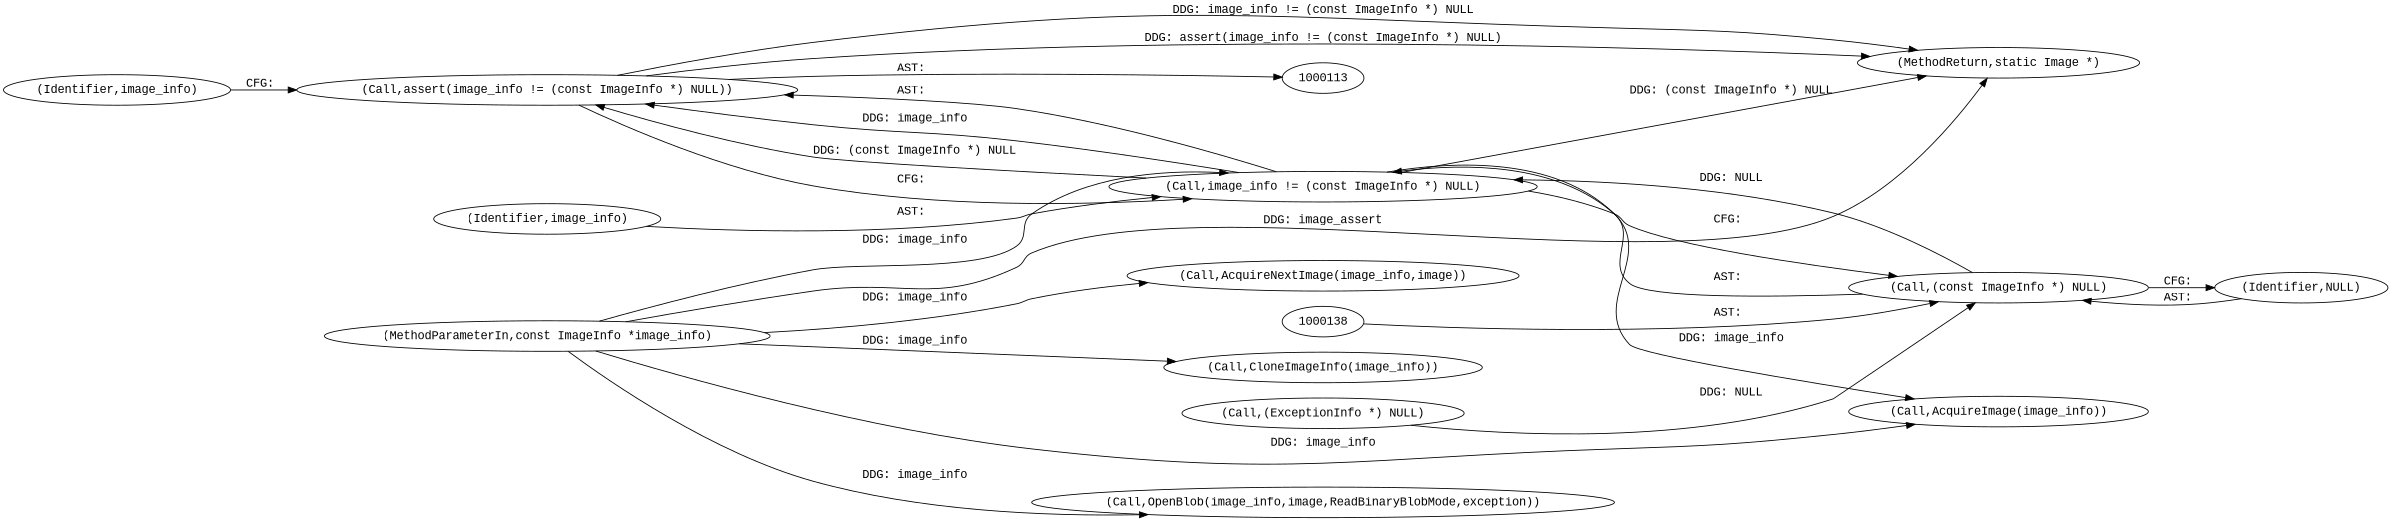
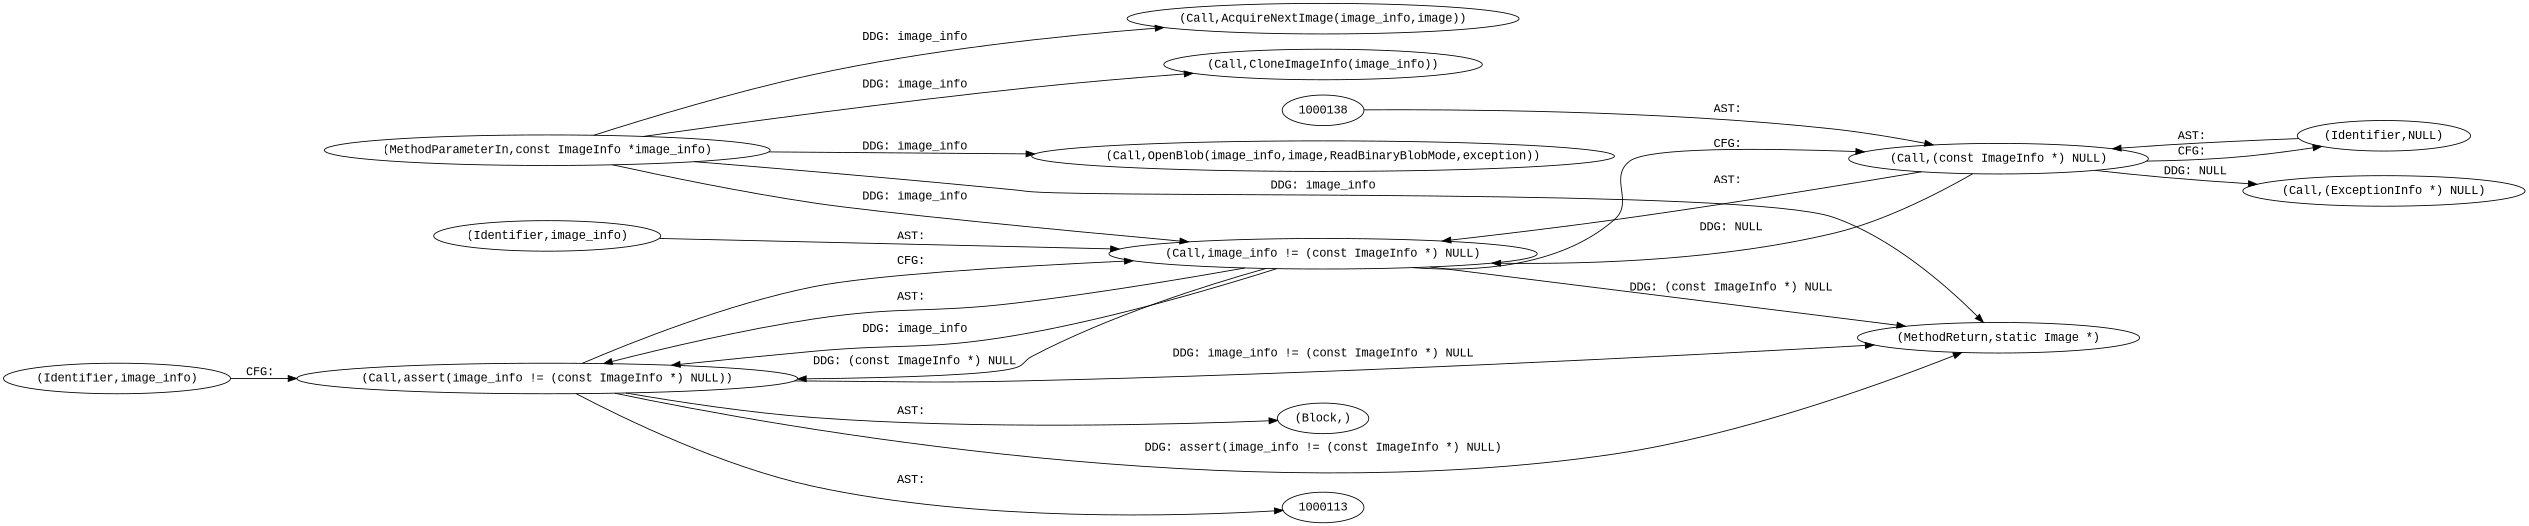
  digraph {
    fontname="Liberation Mono"
    rankdir=LR
    node [fontname="Liberation Mono"]
    edge [fontname="Liberation Mono"]
    n1 [label="(Call,assert(image_info != (const ImageInfo *) NULL))"]
    n2 [label="(Call,image_info != (const ImageInfo *) NULL)"]
+   n3 [label="(Block,)"]
    n4 [label="(MethodReturn,static Image *)"]
    1000113
    n6 [label="(Call,(const ImageInfo *) NULL)"]
-   n7 [label="(Call,AcquireImage(image_info))"]
    n8 [label="(Identifier,NULL)"]
    n9 [label="(Call,(ExceptionInfo *) NULL)"]
    n10 [label="(MethodParameterIn,const ImageInfo *image_info)"]
    n11 [label="(Call,CloneImageInfo(image_info))"]
    n12 [label="(Call,OpenBlob(image_info,image,ReadBinaryBlobMode,exception))"]
    n13 [label="(Call,AcquireNextImage(image_info,image))"]
    n14 [label="(Identifier,image_info)"]
    n15 [label="(Identifier,image_info)"]
    1000138
    n1 -> n2 [label="CFG: "]
+   n1 -> n3 [label="AST: "]
    n1 -> n4 [label="DDG: assert(image_info != (const ImageInfo *) NULL)"]
    n1 -> n4 [label="DDG: image_info != (const ImageInfo *) NULL"]
    n1 -> 1000113 [label="AST: "]
    n2 -> n1 [label="AST: "]
    n2 -> n1 [label="DDG: image_info"]
    n2 -> n1 [label="DDG: (const ImageInfo *) NULL"]
    n2 -> n4 [label="DDG: (const ImageInfo *) NULL"]
    n2 -> n6 [label="CFG: "]
-   n2 -> n7 [label="DDG: image_info"]
    n6 -> n2 [label="AST: "]
    n6 -> n2 [label="DDG: NULL"]
    n6 -> n8 [label="CFG: "]
-   n9 -> n6 [label="DDG: NULL"]
+   n6 -> n9 [label="DDG: NULL"]
    n8 -> n6 [label="AST: "]
    n10 -> n2 [label="DDG: image_info"]
-   n10 -> n4 [label="DDG: image_assert"]
-   n10 -> n7 [label="DDG: image_info"]
+   n10 -> n4 [label="DDG: image_info"]
    n10 -> n11 [label="DDG: image_info"]
    n10 -> n12 [label="DDG: image_info"]
    n10 -> n13 [label="DDG: image_info"]
    n14 -> n2 [label="AST: "]
    n15 -> n1 [label="CFG: "]
    1000138 -> n6 [label="AST: "]
  }
